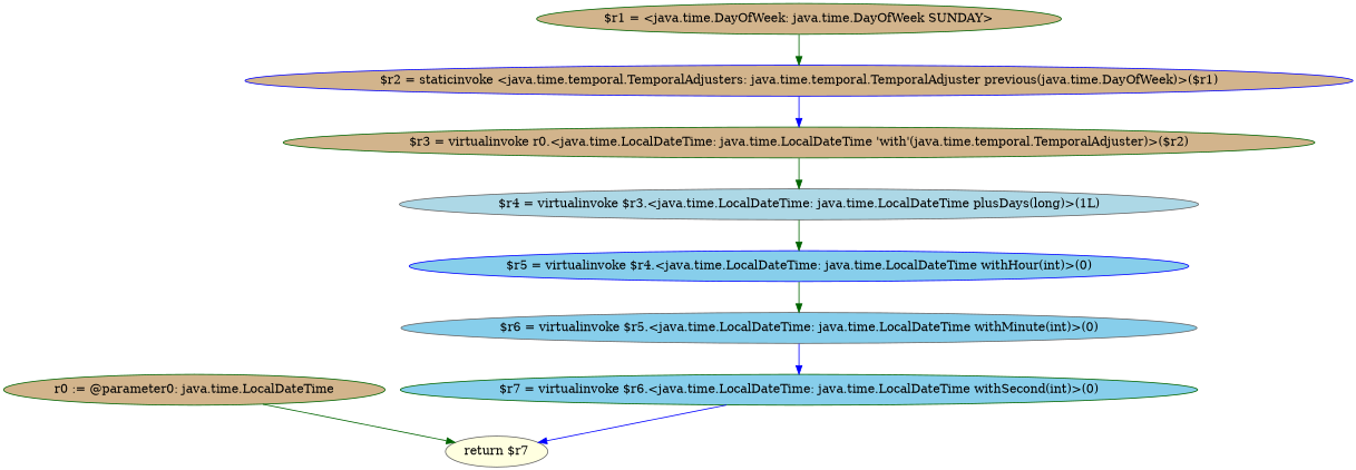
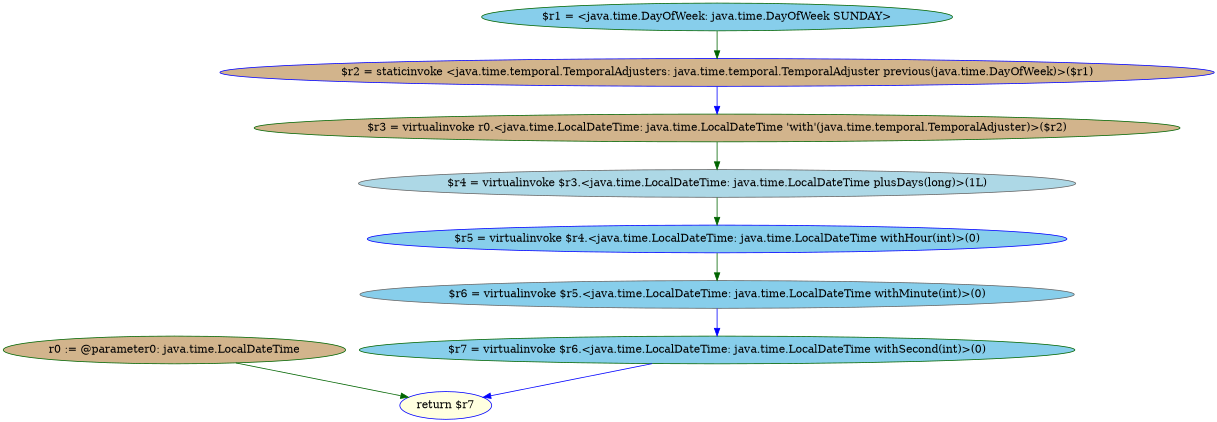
  digraph {
    node [color=darkgreen fillcolor=tan style=filled]
    edge [color=darkgreen]
-   "return $r7" [color=gray40 fillcolor=lightyellow]
+   "return $r7" [color=blue fillcolor=lightyellow]
    "r0 := @parameter0: java.time.LocalDateTime"
    "$r2 = staticinvoke <java.time.temporal.TemporalAdjusters: java.time.temporal.TemporalAdjuster previous(java.time.DayOfWeek)>($r1)" [color=blue]
-   "$r1 = <java.time.DayOfWeek: java.time.DayOfWeek SUNDAY>"
+   "$r1 = <java.time.DayOfWeek: java.time.DayOfWeek SUNDAY>" [fillcolor=skyblue]
    "$r3 = virtualinvoke r0.<java.time.LocalDateTime: java.time.LocalDateTime 'with'(java.time.temporal.TemporalAdjuster)>($r2)"
    "$r4 = virtualinvoke $r3.<java.time.LocalDateTime: java.time.LocalDateTime plusDays(long)>(1L)" [color=gray40 fillcolor=lightblue]
    "$r5 = virtualinvoke $r4.<java.time.LocalDateTime: java.time.LocalDateTime withHour(int)>(0)" [color=blue fillcolor=skyblue]
    "$r6 = virtualinvoke $r5.<java.time.LocalDateTime: java.time.LocalDateTime withMinute(int)>(0)" [color=gray40 fillcolor=skyblue]
    "$r7 = virtualinvoke $r6.<java.time.LocalDateTime: java.time.LocalDateTime withSecond(int)>(0)" [fillcolor=skyblue]
    "r0 := @parameter0: java.time.LocalDateTime" -> "return $r7"
    "$r2 = staticinvoke <java.time.temporal.TemporalAdjusters: java.time.temporal.TemporalAdjuster previous(java.time.DayOfWeek)>($r1)" -> "$r3 = virtualinvoke r0.<java.time.LocalDateTime: java.time.LocalDateTime 'with'(java.time.temporal.TemporalAdjuster)>($r2)" [color=blue]
    "$r1 = <java.time.DayOfWeek: java.time.DayOfWeek SUNDAY>" -> "$r2 = staticinvoke <java.time.temporal.TemporalAdjusters: java.time.temporal.TemporalAdjuster previous(java.time.DayOfWeek)>($r1)"
    "$r3 = virtualinvoke r0.<java.time.LocalDateTime: java.time.LocalDateTime 'with'(java.time.temporal.TemporalAdjuster)>($r2)" -> "$r4 = virtualinvoke $r3.<java.time.LocalDateTime: java.time.LocalDateTime plusDays(long)>(1L)"
    "$r4 = virtualinvoke $r3.<java.time.LocalDateTime: java.time.LocalDateTime plusDays(long)>(1L)" -> "$r5 = virtualinvoke $r4.<java.time.LocalDateTime: java.time.LocalDateTime withHour(int)>(0)"
    "$r5 = virtualinvoke $r4.<java.time.LocalDateTime: java.time.LocalDateTime withHour(int)>(0)" -> "$r6 = virtualinvoke $r5.<java.time.LocalDateTime: java.time.LocalDateTime withMinute(int)>(0)"
    "$r6 = virtualinvoke $r5.<java.time.LocalDateTime: java.time.LocalDateTime withMinute(int)>(0)" -> "$r7 = virtualinvoke $r6.<java.time.LocalDateTime: java.time.LocalDateTime withSecond(int)>(0)" [color=blue]
    "$r7 = virtualinvoke $r6.<java.time.LocalDateTime: java.time.LocalDateTime withSecond(int)>(0)" -> "return $r7" [color=blue]
  }
